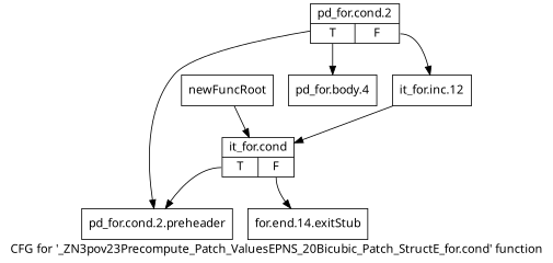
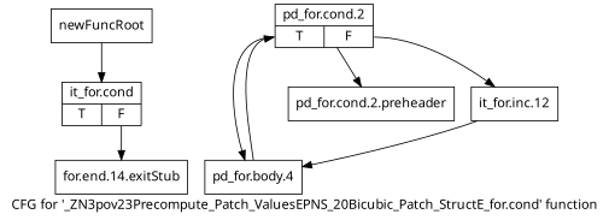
  digraph {
    fontname="Noto Sans"
    label="CFG for '_ZN3pov23Precompute_Patch_ValuesEPNS_20Bicubic_Patch_StructE_for.cond' function"
    node [fontname="Noto Sans" shape=record]
    edge [fontname="Noto Sans"]
    n1 [label="{newFuncRoot}"]
    n2 [label="{it_for.cond|{<s0>T|<s1>F}}"]
    n3 [label="{for.end.14.exitStub}"]
    n4 [label="{pd_for.cond.2.preheader}"]
    n5 [label="{pd_for.cond.2|{<s0>T|<s1>F}}"]
    n6 [label="{pd_for.body.4}"]
    n7 [label="{it_for.inc.12}"]
    n1 -> n2
    n2 -> n3 [tailport=s1]
-   n2 -> n4 [tailport=s0]
    n5 -> n4
    n5 -> n6 [tailport=s0]
    n5 -> n7 [tailport=s1]
-   n7 -> n2
+   n6 -> n5
+   n7 -> n6
  }
